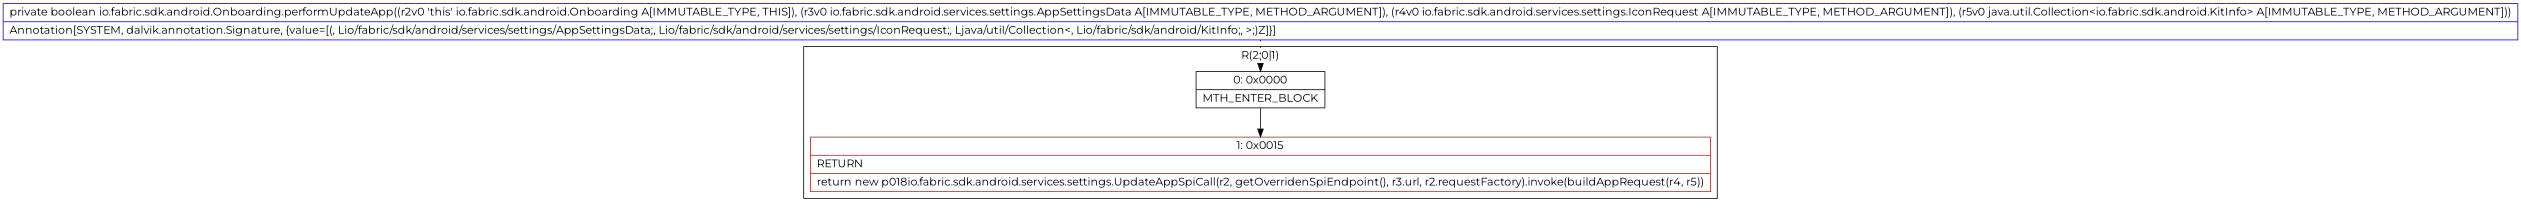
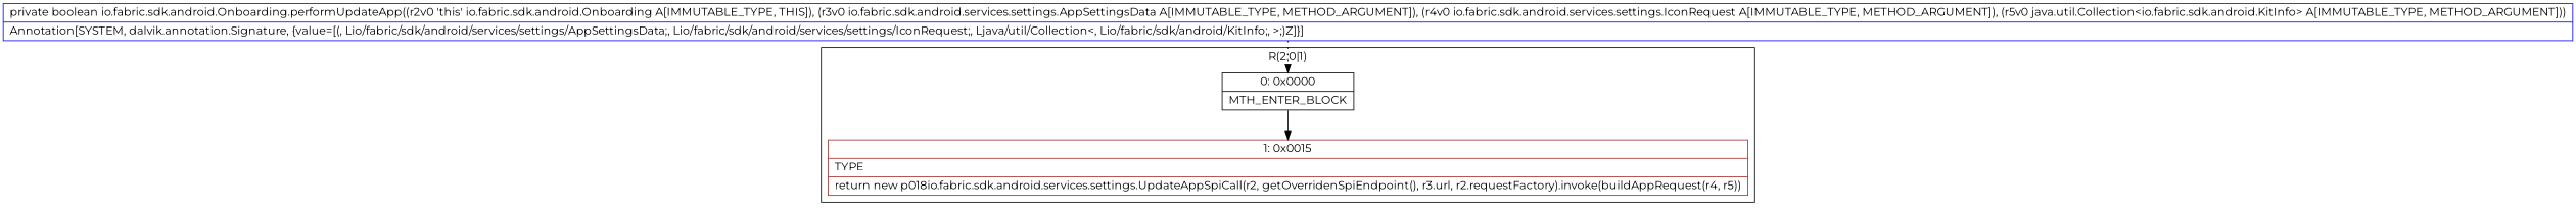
  digraph {
    fontname=Montserrat
    node [shape=record fontname=Montserrat]
    edge [fontname=Montserrat]
    n1 [color=black label="{0\:\ 0x0000|MTH_ENTER_BLOCK\l}"]
-   n2 [color=brown label="{1\:\ 0x0015|RETURN\l|return new p018io.fabric.sdk.android.services.settings.UpdateAppSpiCall(r2, getOverridenSpiEndpoint(), r3.url, r2.requestFactory).invoke(buildAppRequest(r4, r5))\l}"]
+   n2 [color=brown label="{1\:\ 0x0015|TYPE\l|return new p018io.fabric.sdk.android.services.settings.UpdateAppSpiCall(r2, getOverridenSpiEndpoint(), r3.url, r2.requestFactory).invoke(buildAppRequest(r4, r5))\l}"]
    n3 [label="{private boolean io.fabric.sdk.android.Onboarding.performUpdateApp((r2v0 'this' io.fabric.sdk.android.Onboarding A[IMMUTABLE_TYPE, THIS]), (r3v0 io.fabric.sdk.android.services.settings.AppSettingsData A[IMMUTABLE_TYPE, METHOD_ARGUMENT]), (r4v0 io.fabric.sdk.android.services.settings.IconRequest A[IMMUTABLE_TYPE, METHOD_ARGUMENT]), (r5v0 java.util.Collection\<io.fabric.sdk.android.KitInfo\> A[IMMUTABLE_TYPE, METHOD_ARGUMENT]))  | Annotation[SYSTEM, dalvik.annotation.Signature, \{value=[(, Lio\/fabric\/sdk\/android\/services\/settings\/AppSettingsData;, Lio\/fabric\/sdk\/android\/services\/settings\/IconRequest;, Ljava\/util\/Collection\<, Lio\/fabric\/sdk\/android\/KitInfo;, \>;)Z]\}]\l}" color=blue]
    subgraph cluster_1 {
      label="R(2:0|1)"
      n1
      n2
    }
    n1 -> n2 [style=solid]
    n3 -> n1 [style=dotted]
  }
